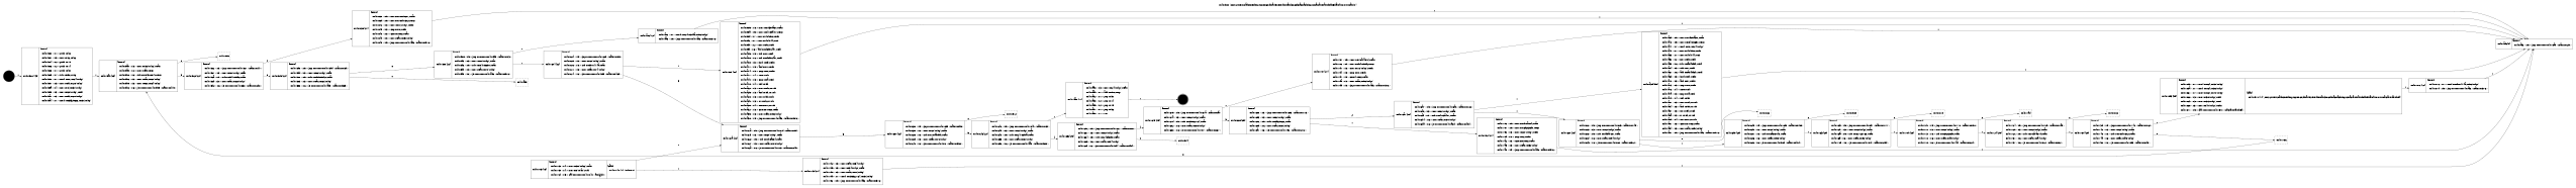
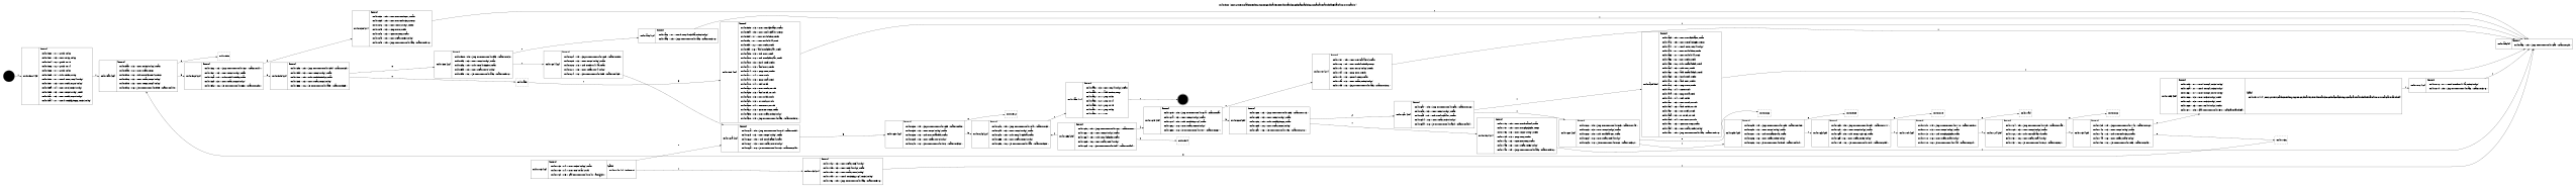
  digraph {
    label="0x401580 (/mnt/c/Users/mathe/Desktop/tcc/POCII/binaries/extr_linuxarchm68kmacmacboing.c_mac_av_start_bell_Final-ollvm.out::main(0))"
    labelloc=t
    rankdir=LR
    node [shape=record]
    Entry [fillcolor=black height=0.3 shape=circle style=filled width=0.3]
    n2 [label="{\n     0x401580 [43]\l\n     | [instrs]\l\n     &nbsp;&nbsp;0x401580 \<+1\>: push %rbp\l\n     &nbsp;&nbsp;0x401581 \<+3\>: mov %rsp,%rbp\l\n     &nbsp;&nbsp;0x401584 \<+2\>: push %r15\l\n     &nbsp;&nbsp;0x401586 \<+2\>: push %r14\l\n     &nbsp;&nbsp;0x401588 \<+1\>: push %rbx\l\n     &nbsp;&nbsp;0x401589 \<+7\>: sub $0x98,%rsp\l\n     &nbsp;&nbsp;0x401590 \<+7\>: movl $0x0,-0x24(%rbp)\l\n     &nbsp;&nbsp;0x401597 \<+3\>: mov %edi,-0x28(%rbp)\l\n     &nbsp;&nbsp;0x40159a \<+4\>: mov %rsi,-0x30(%rbp)\l\n     &nbsp;&nbsp;0x40159e \<+3\>: mov -0x28(%rbp),%edi\l\n     &nbsp;&nbsp;0x4015a1 \<+3\>: mov %edi,-0x20(%rbp)\l\n     &nbsp;&nbsp;0x4015a4 \<+7\>: movl $0x3f3296c6,-0x5c(%rbp)\l\n  }"]
    n3 [label="{\n     0x4015ab [23]\l\n     | [instrs]\l\n     &nbsp;&nbsp;0x4015ab \<+3\>: mov -0x5c(%rbp),%eax\l\n     &nbsp;&nbsp;0x4015ae \<+2\>: mov %eax,%ecx\l\n     &nbsp;&nbsp;0x4015b0 \<+6\>: sub $0x8430087b,%ecx\l\n     &nbsp;&nbsp;0x4015b6 \<+3\>: mov %eax,-0x60(%rbp)\l\n     &nbsp;&nbsp;0x4015b9 \<+3\>: mov %ecx,-0x64(%rbp)\l\n     &nbsp;&nbsp;0x4015bc \<+6\>: je 0000000000401999 \<main+0x419\>\l\n  }"]
    n4 [label="{\n     0x401999\l\n  }" style=dashed]
    n5 [label="{\n     0x4015c2 [22]\l\n     | [instrs]\l\n     &nbsp;&nbsp;0x4015c2 \<+5\>: jmp 00000000004015c7 \<main+0x47\>\l\n     &nbsp;&nbsp;0x4015c7 \<+3\>: mov -0x60(%rbp),%eax\l\n     &nbsp;&nbsp;0x4015ca \<+5\>: sub $0xb41e59fc,%eax\l\n     &nbsp;&nbsp;0x4015cf \<+3\>: mov %eax,-0x68(%rbp)\l\n     &nbsp;&nbsp;0x4015d2 \<+6\>: je 0000000000401838 \<main+0x2b8\>\l\n  }"]
    n6 [label="{\n     0x401838 [27]\l\n     | [instrs]\l\n     &nbsp;&nbsp;0x401838 \<+5\>: mov $0x78e19687,%eax\l\n     &nbsp;&nbsp;0x40183d \<+5\>: mov $0x788b1382,%ecx\l\n     &nbsp;&nbsp;0x401842 \<+3\>: mov -0x1c(%rbp),%edx\l\n     &nbsp;&nbsp;0x401845 \<+3\>: cmp $0x0,%edx\l\n     &nbsp;&nbsp;0x401848 \<+3\>: cmove %ecx,%eax\l\n     &nbsp;&nbsp;0x40184b \<+3\>: mov %eax,-0x5c(%rbp)\l\n     &nbsp;&nbsp;0x40184e \<+5\>: jmp 0000000000401af6 \<main+0x576\>\l\n  }"]
    n7 [label="{\n     0x4015d8 [22]\l\n     | [instrs]\l\n     &nbsp;&nbsp;0x4015d8 \<+5\>: jmp 00000000004015dd \<main+0x5d\>\l\n     &nbsp;&nbsp;0x4015dd \<+3\>: mov -0x60(%rbp),%eax\l\n     &nbsp;&nbsp;0x4015e0 \<+5\>: sub $0xd05e98b2,%eax\l\n     &nbsp;&nbsp;0x4015e5 \<+3\>: mov %eax,-0x6c(%rbp)\l\n     &nbsp;&nbsp;0x4015e8 \<+6\>: je 0000000000401ab9 \<main+0x539\>\l\n  }"]
    n8 [label="{\n     0x401af6 [5]\l\n     | [instrs]\l\n     &nbsp;&nbsp;0x401af6 \<+5\>: jmp 00000000004015ab \<main+0x2b\>\l\n  }"]
    n9 [label="{\n     0x401ab9\l\n  }" style=dashed]
    n10 [label="{\n     0x4015ee [22]\l\n     | [instrs]\l\n     &nbsp;&nbsp;0x4015ee \<+5\>: jmp 00000000004015f3 \<main+0x73\>\l\n     &nbsp;&nbsp;0x4015f3 \<+3\>: mov -0x60(%rbp),%eax\l\n     &nbsp;&nbsp;0x4015f6 \<+5\>: sub $0xe4183650,%eax\l\n     &nbsp;&nbsp;0x4015fb \<+3\>: mov %eax,-0x70(%rbp)\l\n     &nbsp;&nbsp;0x4015fe \<+6\>: je 0000000000401a9c \<main+0x51c\>\l\n  }"]
    Exit [fillcolor=black height=0.3 peripheries=2 shape=circle style=filled width=0.3]
    n12 [label="{\n     0x401a9c [12]\l\n     | [instrs]\l\n     &nbsp;&nbsp;0x401a9c \<+7\>: movl $0x247e3dda,-0x5c(%rbp)\l\n     &nbsp;&nbsp;0x401aa3 \<+5\>: jmp 0000000000401af6 \<main+0x576\>\l\n  }"]
    n13 [label="{\n     0x401604 [22]\l\n     | [instrs]\l\n     &nbsp;&nbsp;0x401604 \<+5\>: jmp 0000000000401609 \<main+0x89\>\l\n     &nbsp;&nbsp;0x401609 \<+3\>: mov -0x60(%rbp),%eax\l\n     &nbsp;&nbsp;0x40160c \<+5\>: sub $0xf001414a,%eax\l\n     &nbsp;&nbsp;0x401611 \<+3\>: mov %eax,-0x74(%rbp)\l\n     &nbsp;&nbsp;0x401614 \<+6\>: je 00000000004019e5 \<main+0x465\>\l\n  }"]
    n14 [label="{\n     0x401876 [12]\l\n     | [instrs]\l\n     &nbsp;&nbsp;0x401876 \<+7\>: movl $0xf001414a,-0x5c(%rbp)\l\n     &nbsp;&nbsp;0x40187d \<+5\>: jmp 0000000000401af6 \<main+0x576\>\l\n  }"]
    n15 [label="{\n     0x4019e5 [88]\l\n     | [instrs]\l\n     &nbsp;&nbsp;0x4019e5 \<+5\>: mov $0x7f39da30,%eax\l\n     &nbsp;&nbsp;0x4019ea \<+5\>: mov $0x41c5a407,%ecx\l\n     &nbsp;&nbsp;0x4019ef \<+7\>: mov 0x404058,%edx\l\n     &nbsp;&nbsp;0x4019f6 \<+7\>: mov 0x404044,%esi\l\n     &nbsp;&nbsp;0x4019fd \<+2\>: mov %edx,%edi\l\n     &nbsp;&nbsp;0x4019ff \<+6\>: add $0xd3b9c4a7,%edi\l\n     &nbsp;&nbsp;0x401a05 \<+3\>: sub $0x1,%edi\l\n     &nbsp;&nbsp;0x401a08 \<+6\>: sub $0xd3b9c4a7,%edi\l\n     &nbsp;&nbsp;0x401a0e \<+3\>: imul %edi,%edx\l\n     &nbsp;&nbsp;0x401a11 \<+3\>: and $0x1,%edx\l\n     &nbsp;&nbsp;0x401a14 \<+3\>: cmp $0x0,%edx\l\n     &nbsp;&nbsp;0x401a17 \<+4\>: sete %r8b\l\n     &nbsp;&nbsp;0x401a1b \<+3\>: cmp $0xa,%esi\l\n     &nbsp;&nbsp;0x401a1e \<+4\>: setl %r9b\l\n     &nbsp;&nbsp;0x401a22 \<+3\>: mov %r8b,%r10b\l\n     &nbsp;&nbsp;0x401a25 \<+3\>: and %r9b,%r10b\l\n     &nbsp;&nbsp;0x401a28 \<+3\>: xor %r9b,%r8b\l\n     &nbsp;&nbsp;0x401a2b \<+3\>: or %r8b,%r10b\l\n     &nbsp;&nbsp;0x401a2e \<+4\>: test $0x1,%r10b\l\n     &nbsp;&nbsp;0x401a32 \<+3\>: cmovne %ecx,%eax\l\n     &nbsp;&nbsp;0x401a35 \<+3\>: mov %eax,-0x5c(%rbp)\l\n     &nbsp;&nbsp;0x401a38 \<+5\>: jmp 0000000000401af6 \<main+0x576\>\l\n  }"]
    n16 [label="{\n     0x40161a [22]\l\n     | [instrs]\l\n     &nbsp;&nbsp;0x40161a \<+5\>: jmp 000000000040161f \<main+0x9f\>\l\n     &nbsp;&nbsp;0x40161f \<+3\>: mov -0x60(%rbp),%eax\l\n     &nbsp;&nbsp;0x401622 \<+5\>: sub $0xd1eae84,%eax\l\n     &nbsp;&nbsp;0x401627 \<+3\>: mov %eax,-0x78(%rbp)\l\n     &nbsp;&nbsp;0x40162a \<+6\>: je 00000000004017c5 \<main+0x245\>\l\n  }"]
    n17 [label="{\n     0x401756\l\n  }" style=dashed]
    n18 [label="{\n     0x401630 [22]\l\n     | [instrs]\l\n     &nbsp;&nbsp;0x401630 \<+5\>: jmp 0000000000401635 \<main+0xb5\>\l\n     &nbsp;&nbsp;0x401635 \<+3\>: mov -0x60(%rbp),%eax\l\n     &nbsp;&nbsp;0x401638 \<+5\>: sub $0x10dabddb,%eax\l\n     &nbsp;&nbsp;0x40163d \<+3\>: mov %eax,-0x7c(%rbp)\l\n     &nbsp;&nbsp;0x401640 \<+6\>: je 0000000000401912 \<main+0x392\>\l\n  }"]
    n19 [label="{\n     0x401853 [35]\l\n     | [instrs]\l\n     &nbsp;&nbsp;0x401853 \<+7\>: movl $0x64,-0x38(%rbp)\l\n     &nbsp;&nbsp;0x40185a \<+7\>: movl $0x64,-0x3c(%rbp)\l\n     &nbsp;&nbsp;0x401861 \<+7\>: movl $0x64,-0x40(%rbp)\l\n     &nbsp;&nbsp;0x401868 \<+3\>: mov -0x38(%rbp),%edi\l\n     &nbsp;&nbsp;0x40186b \<+3\>: mov -0x3c(%rbp),%esi\l\n     &nbsp;&nbsp;0x40186e \<+3\>: mov -0x40(%rbp),%edx\l\n     &nbsp;&nbsp;0x401871 \<+5\>: call 0000000000401570 \<mac_av_start_bell\>\l\n     | [calls]\l\n     &nbsp;&nbsp;0x401570 \{1\} (/mnt/c/Users/mathe/Desktop/tcc/POCII/binaries/extr_linuxarchm68kmacmacboing.c_mac_av_start_bell_Final-ollvm.out::mac_av_start_bell)\l\n  }"]
    n20 [label="{\n     0x4017c5 [13]\l\n     | [instrs]\l\n     &nbsp;&nbsp;0x4017c5 \<+4\>: mov -0x30(%rbp),%rax\l\n     &nbsp;&nbsp;0x4017c9 \<+4\>: mov 0x8(%rax),%rdi\l\n     &nbsp;&nbsp;0x4017cd \<+5\>: call 0000000000401040 \<atoi@plt\>\l\n     | [calls]\l\n     &nbsp;&nbsp;0x401040 \{1\} (unknown)\l\n  }"]
    n21 [label="{\n     0x4017d2 [21]\l\n     | [instrs]\l\n     &nbsp;&nbsp;0x4017d2 \<+3\>: mov %eax,-0x34(%rbp)\l\n     &nbsp;&nbsp;0x4017d5 \<+3\>: mov -0x34(%rbp),%eax\l\n     &nbsp;&nbsp;0x4017d8 \<+3\>: mov %eax,-0x1c(%rbp)\l\n     &nbsp;&nbsp;0x4017db \<+7\>: movl $0x35522164,-0x5c(%rbp)\l\n     &nbsp;&nbsp;0x4017e2 \<+5\>: jmp 0000000000401af6 \<main+0x576\>\l\n  }"]
    n22 [label="{\n     0x401912\l\n  }" style=dashed]
    n23 [label="{\n     0x401646 [22]\l\n     | [instrs]\l\n     &nbsp;&nbsp;0x401646 \<+5\>: jmp 000000000040164b \<main+0xcb\>\l\n     &nbsp;&nbsp;0x40164b \<+3\>: mov -0x60(%rbp),%eax\l\n     &nbsp;&nbsp;0x40164e \<+5\>: sub $0x247e3dda,%eax\l\n     &nbsp;&nbsp;0x401653 \<+3\>: mov %eax,-0x80(%rbp)\l\n     &nbsp;&nbsp;0x401656 \<+6\>: je 0000000000401aa8 \<main+0x528\>\l\n  }"]
    n24 [label="{\n     0x40173d [25]\l\n     | [instrs]\l\n     &nbsp;&nbsp;0x40173d \<+5\>: jmp 0000000000401742 \<main+0x1c2\>\l\n     &nbsp;&nbsp;0x401742 \<+3\>: mov -0x60(%rbp),%eax\l\n     &nbsp;&nbsp;0x401745 \<+5\>: sub $0x788b1382,%eax\l\n     &nbsp;&nbsp;0x40174a \<+6\>: mov %eax,-0xa8(%rbp)\l\n     &nbsp;&nbsp;0x401750 \<+6\>: je 0000000000401853 \<main+0x2d3\>\l\n  }"]
    n25 [label="{\n     0x401aa8 [17]\l\n     | [instrs]\l\n     &nbsp;&nbsp;0x401aa8 \<+3\>: mov -0x24(%rbp),%eax\l\n     &nbsp;&nbsp;0x401aab \<+7\>: add $0x98,%rsp\l\n     &nbsp;&nbsp;0x401ab2 \<+1\>: pop %rbx\l\n     &nbsp;&nbsp;0x401ab3 \<+2\>: pop %r14\l\n     &nbsp;&nbsp;0x401ab5 \<+2\>: pop %r15\l\n     &nbsp;&nbsp;0x401ab7 \<+1\>: pop %rbp\l\n     &nbsp;&nbsp;0x401ab8 \<+1\>: ret\l\n  }"]
    n26 [label="{\n     0x40165c [25]\l\n     | [instrs]\l\n     &nbsp;&nbsp;0x40165c \<+5\>: jmp 0000000000401661 \<main+0xe1\>\l\n     &nbsp;&nbsp;0x401661 \<+3\>: mov -0x60(%rbp),%eax\l\n     &nbsp;&nbsp;0x401664 \<+5\>: sub $0x248f80be,%eax\l\n     &nbsp;&nbsp;0x401669 \<+6\>: mov %eax,-0x84(%rbp)\l\n     &nbsp;&nbsp;0x40166f \<+6\>: je 00000000004019d4 \<main+0x454\>\l\n  }"]
    n27 [label="{\n     0x401802\l\n  }" style=dashed]
    n28 [label="{\n     0x4019d4\l\n  }" style=dashed]
    n29 [label="{\n     0x401675 [25]\l\n     | [instrs]\l\n     &nbsp;&nbsp;0x401675 \<+5\>: jmp 000000000040167a \<main+0xfa\>\l\n     &nbsp;&nbsp;0x40167a \<+3\>: mov -0x60(%rbp),%eax\l\n     &nbsp;&nbsp;0x40167d \<+5\>: sub $0x35522164,%eax\l\n     &nbsp;&nbsp;0x401682 \<+6\>: mov %eax,-0x88(%rbp)\l\n     &nbsp;&nbsp;0x401688 \<+6\>: je 00000000004017e7 \<main+0x267\>\l\n  }"]
    n30 [label="{\n     0x401724 [25]\l\n     | [instrs]\l\n     &nbsp;&nbsp;0x401724 \<+5\>: jmp 0000000000401729 \<main+0x1a9\>\l\n     &nbsp;&nbsp;0x401729 \<+3\>: mov -0x60(%rbp),%eax\l\n     &nbsp;&nbsp;0x40172c \<+5\>: sub $0x76a7a37d,%eax\l\n     &nbsp;&nbsp;0x401731 \<+6\>: mov %eax,-0xa4(%rbp)\l\n     &nbsp;&nbsp;0x401737 \<+6\>: je 0000000000401802 \<main+0x282\>\l\n  }"]
    n31 [label="{\n     0x4017e7 [27]\l\n     | [instrs]\l\n     &nbsp;&nbsp;0x4017e7 \<+5\>: mov $0x76a7a37d,%eax\l\n     &nbsp;&nbsp;0x4017ec \<+5\>: mov $0xb41e59fc,%ecx\l\n     &nbsp;&nbsp;0x4017f1 \<+3\>: mov -0x1c(%rbp),%edx\l\n     &nbsp;&nbsp;0x4017f4 \<+3\>: cmp $0x1,%edx\l\n     &nbsp;&nbsp;0x4017f7 \<+3\>: cmovl %ecx,%eax\l\n     &nbsp;&nbsp;0x4017fa \<+3\>: mov %eax,-0x5c(%rbp)\l\n     &nbsp;&nbsp;0x4017fd \<+5\>: jmp 0000000000401af6 \<main+0x576\>\l\n  }"]
    n32 [label="{\n     0x40168e [25]\l\n     | [instrs]\l\n     &nbsp;&nbsp;0x40168e \<+5\>: jmp 0000000000401693 \<main+0x113\>\l\n     &nbsp;&nbsp;0x401693 \<+3\>: mov -0x60(%rbp),%eax\l\n     &nbsp;&nbsp;0x401696 \<+5\>: sub $0x3f3296c6,%eax\l\n     &nbsp;&nbsp;0x40169b \<+6\>: mov %eax,-0x8c(%rbp)\l\n     &nbsp;&nbsp;0x4016a1 \<+6\>: je 0000000000401792 \<main+0x212\>\l\n  }"]
    n33 [label="{\n     0x4017ad\l\n  }" style=dashed]
    n34 [label="{\n     0x401792 [27]\l\n     | [instrs]\l\n     &nbsp;&nbsp;0x401792 \<+5\>: mov $0xd1eae84,%eax\l\n     &nbsp;&nbsp;0x401797 \<+5\>: mov $0x6b2633f0,%ecx\l\n     &nbsp;&nbsp;0x40179c \<+3\>: mov -0x20(%rbp),%edx\l\n     &nbsp;&nbsp;0x40179f \<+3\>: cmp $0x2,%edx\l\n     &nbsp;&nbsp;0x4017a2 \<+3\>: cmovne %ecx,%eax\l\n     &nbsp;&nbsp;0x4017a5 \<+3\>: mov %eax,-0x5c(%rbp)\l\n     &nbsp;&nbsp;0x4017a8 \<+5\>: jmp 0000000000401af6 \<main+0x576\>\l\n  }"]
    n35 [label="{\n     0x4016a7 [25]\l\n     | [instrs]\l\n     &nbsp;&nbsp;0x4016a7 \<+5\>: jmp 00000000004016ac \<main+0x12c\>\l\n     &nbsp;&nbsp;0x4016ac \<+3\>: mov -0x60(%rbp),%eax\l\n     &nbsp;&nbsp;0x4016af \<+5\>: sub $0x41c5a407,%eax\l\n     &nbsp;&nbsp;0x4016b4 \<+6\>: mov %eax,-0x90(%rbp)\l\n     &nbsp;&nbsp;0x4016ba \<+6\>: je 0000000000401a3d \<main+0x4bd\>\l\n  }"]
    n36 [label="{\n     0x40170b [25]\l\n     | [instrs]\l\n     &nbsp;&nbsp;0x40170b \<+5\>: jmp 0000000000401710 \<main+0x190\>\l\n     &nbsp;&nbsp;0x401710 \<+3\>: mov -0x60(%rbp),%eax\l\n     &nbsp;&nbsp;0x401713 \<+5\>: sub $0x6b2633f0,%eax\l\n     &nbsp;&nbsp;0x401718 \<+6\>: mov %eax,-0xa0(%rbp)\l\n     &nbsp;&nbsp;0x40171e \<+6\>: je 00000000004017ad \<main+0x22d\>\l\n  }"]
    n37 [label="{\n     0x401a3d [95]\l\n     | [instrs]\l\n     &nbsp;&nbsp;0x401a3d \<+5\>: mov $0x7f39da30,%eax\l\n     &nbsp;&nbsp;0x401a42 \<+5\>: mov $0xe4183650,%ecx\l\n     &nbsp;&nbsp;0x401a47 \<+7\>: movl $0x0,-0x24(%rbp)\l\n     &nbsp;&nbsp;0x401a4e \<+7\>: mov 0x404058,%edx\l\n     &nbsp;&nbsp;0x401a55 \<+7\>: mov 0x404044,%esi\l\n     &nbsp;&nbsp;0x401a5c \<+2\>: mov %edx,%edi\l\n     &nbsp;&nbsp;0x401a5e \<+6\>: sub $0xae4bfef1,%edi\l\n     &nbsp;&nbsp;0x401a64 \<+3\>: sub $0x1,%edi\l\n     &nbsp;&nbsp;0x401a67 \<+6\>: add $0xae4bfef1,%edi\l\n     &nbsp;&nbsp;0x401a6d \<+3\>: imul %edi,%edx\l\n     &nbsp;&nbsp;0x401a70 \<+3\>: and $0x1,%edx\l\n     &nbsp;&nbsp;0x401a73 \<+3\>: cmp $0x0,%edx\l\n     &nbsp;&nbsp;0x401a76 \<+4\>: sete %r8b\l\n     &nbsp;&nbsp;0x401a7a \<+3\>: cmp $0xa,%esi\l\n     &nbsp;&nbsp;0x401a7d \<+4\>: setl %r9b\l\n     &nbsp;&nbsp;0x401a81 \<+3\>: mov %r8b,%r10b\l\n     &nbsp;&nbsp;0x401a84 \<+3\>: and %r9b,%r10b\l\n     &nbsp;&nbsp;0x401a87 \<+3\>: xor %r9b,%r8b\l\n     &nbsp;&nbsp;0x401a8a \<+3\>: or %r8b,%r10b\l\n     &nbsp;&nbsp;0x401a8d \<+4\>: test $0x1,%r10b\l\n     &nbsp;&nbsp;0x401a91 \<+3\>: cmovne %ecx,%eax\l\n     &nbsp;&nbsp;0x401a94 \<+3\>: mov %eax,-0x5c(%rbp)\l\n     &nbsp;&nbsp;0x401a97 \<+5\>: jmp 0000000000401af6 \<main+0x576\>\l\n  }"]
    n38 [label="{\n     0x4016c0 [25]\l\n     | [instrs]\l\n     &nbsp;&nbsp;0x4016c0 \<+5\>: jmp 00000000004016c5 \<main+0x145\>\l\n     &nbsp;&nbsp;0x4016c5 \<+3\>: mov -0x60(%rbp),%eax\l\n     &nbsp;&nbsp;0x4016c8 \<+5\>: sub $0x4fea7ce1,%eax\l\n     &nbsp;&nbsp;0x4016cd \<+6\>: mov %eax,-0x94(%rbp)\l\n     &nbsp;&nbsp;0x4016d3 \<+6\>: je 0000000000401882 \<main+0x302\>\l\n  }"]
    n39 [label="{\n     0x40181d\l\n  }" style=dashed]
    n40 [label="{\n     0x401882\l\n  }" style=dashed]
    n41 [label="{\n     0x4016d9 [25]\l\n     | [instrs]\l\n     &nbsp;&nbsp;0x4016d9 \<+5\>: jmp 00000000004016de \<main+0x15e\>\l\n     &nbsp;&nbsp;0x4016de \<+3\>: mov -0x60(%rbp),%eax\l\n     &nbsp;&nbsp;0x4016e1 \<+5\>: sub $0x5a5c9045,%eax\l\n     &nbsp;&nbsp;0x4016e6 \<+6\>: mov %eax,-0x98(%rbp)\l\n     &nbsp;&nbsp;0x4016ec \<+6\>: je 000000000040198d \<main+0x40d\>\l\n  }"]
    n42 [label="{\n     0x4016f2 [25]\l\n     | [instrs]\l\n     &nbsp;&nbsp;0x4016f2 \<+5\>: jmp 00000000004016f7 \<main+0x177\>\l\n     &nbsp;&nbsp;0x4016f7 \<+3\>: mov -0x60(%rbp),%eax\l\n     &nbsp;&nbsp;0x4016fa \<+5\>: sub $0x67723763,%eax\l\n     &nbsp;&nbsp;0x4016ff \<+6\>: mov %eax,-0x9c(%rbp)\l\n     &nbsp;&nbsp;0x401705 \<+6\>: je 000000000040181d \<main+0x29d\>\l\n  }"]
    n43 [label="{\n     0x40198d\l\n  }" style=dashed]
    Entry -> n2 [label=" 1"]
    n2 -> n3 [label=" 1"]
    n3 -> n4 [label=" 0"]
    n3 -> n5 [label=" 9"]
    n5 -> n6 [label=" 4"]
    n5 -> n7 [label=" 8"]
    n6 -> n8 [label=" 1"]
    n7 -> n9 [label=" 0"]
    n7 -> n10 [label=" 8"]
    n10 -> n12 [label=" 1"]
    n10 -> n13 [label=" 7"]
    n12 -> n8 [label=" 1"]
-   n13 -> n15 [label=" 1"]
+   n9 -> n15 [label=" 1"]
    n13 -> n16 [label=" 6"]
    n14 -> n8 [label=" 1"]
    n15 -> n8 [label=" 1"]
    n16 -> n18 [label=" 5"]
    n17 -> n3 [label=" 8"]
    n18 -> n22 [label=" 0"]
    n18 -> n23 [label=" 5"]
    n19 -> n14 [label=" 1"]
    n20 -> n16 [label=" 1"]
    n20 -> n21 [label=" 1"]
    n21 -> n8 [label=" 1"]
    n23 -> n25 [label=" 1"]
-   n23 -> n26 [label=" 4"]
+   n26 -> n23 [label=" 4"]
    n24 -> n17 [label=" 0"]
    n24 -> n19 [label=" 1"]
    n25 -> Exit [label=" 1"]
    n26 -> n28 [label=" 0"]
    n26 -> n29 [label=" 4"]
    n29 -> n31 [label=" 1"]
    n29 -> n32 [label=" 3"]
    n30 -> n24 [label=" 1"]
    n30 -> n27 [label=" 0"]
    n31 -> n8 [label=" 1"]
    n32 -> n34 [label=" 1"]
    n32 -> n35 [label=" 2"]
    n34 -> n8 [label=" 1"]
    n35 -> n37 [label=" 1"]
    n35 -> n38 [label=" 1"]
    n36 -> n30 [label=" 1"]
    n36 -> n33 [label=" 0"]
    n37 -> n8 [label=" 1"]
    n38 -> n40 [label=" 0"]
    n38 -> n41 [label=" 1"]
    n41 -> n42 [label=" 1"]
    n41 -> n43 [label=" 0"]
    n42 -> n36 [label=" 1"]
    n42 -> n39 [label=" 0"]
  }
